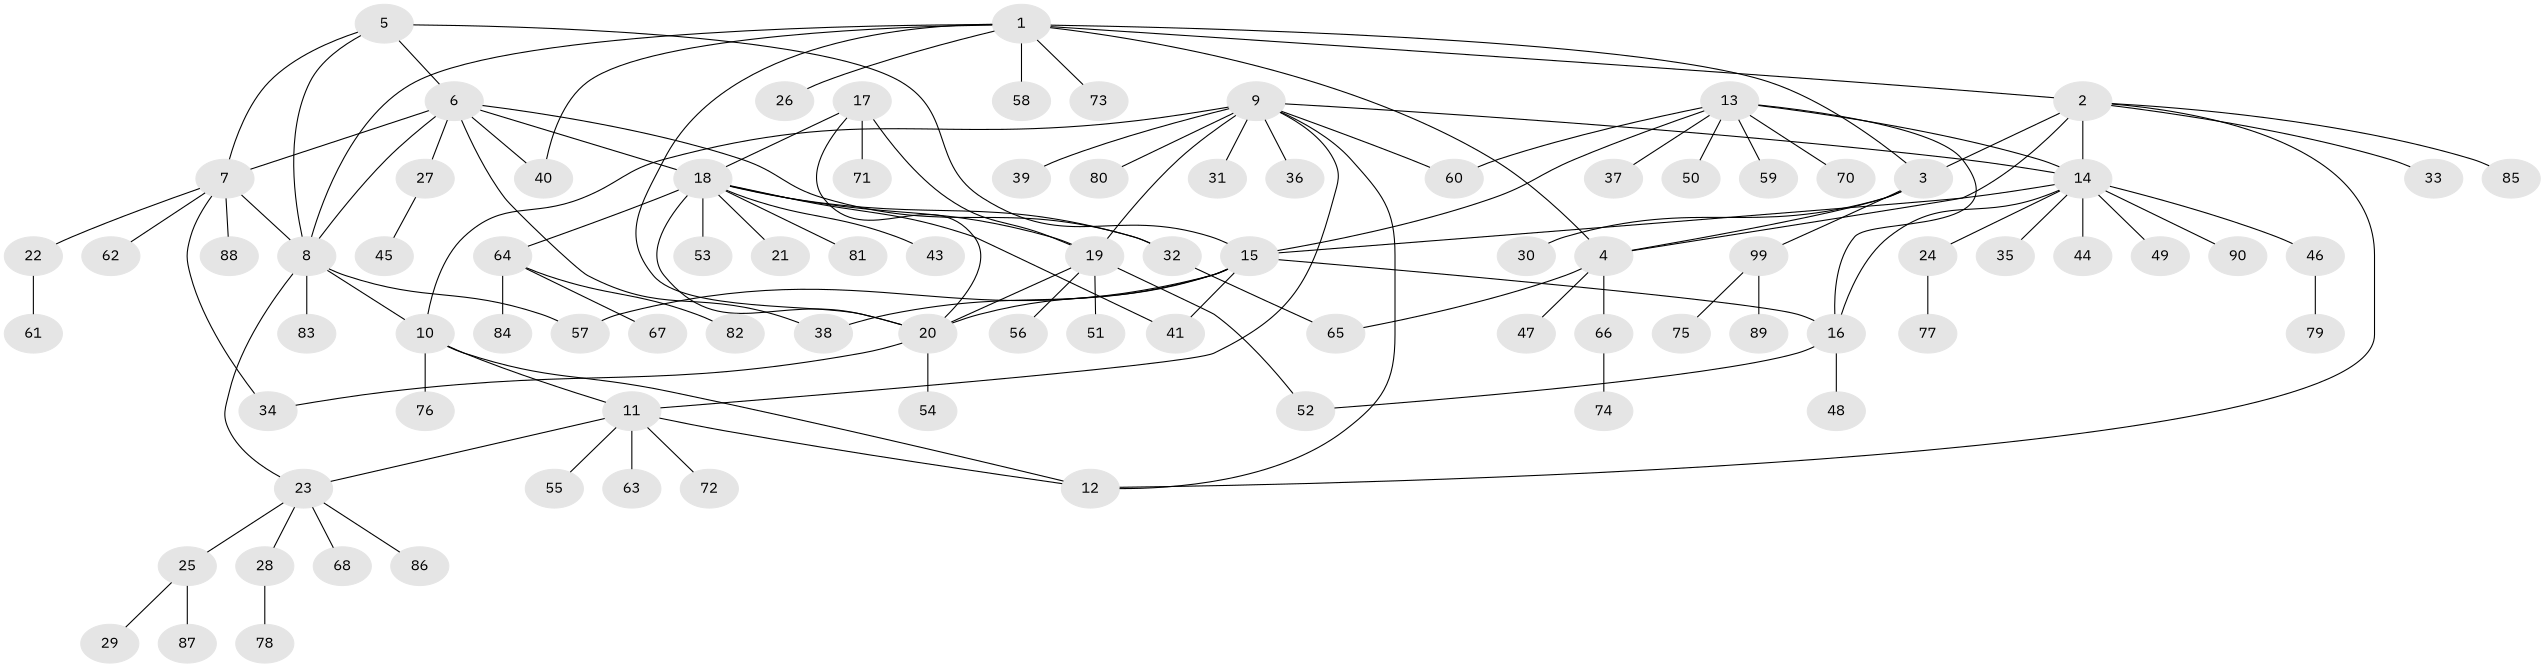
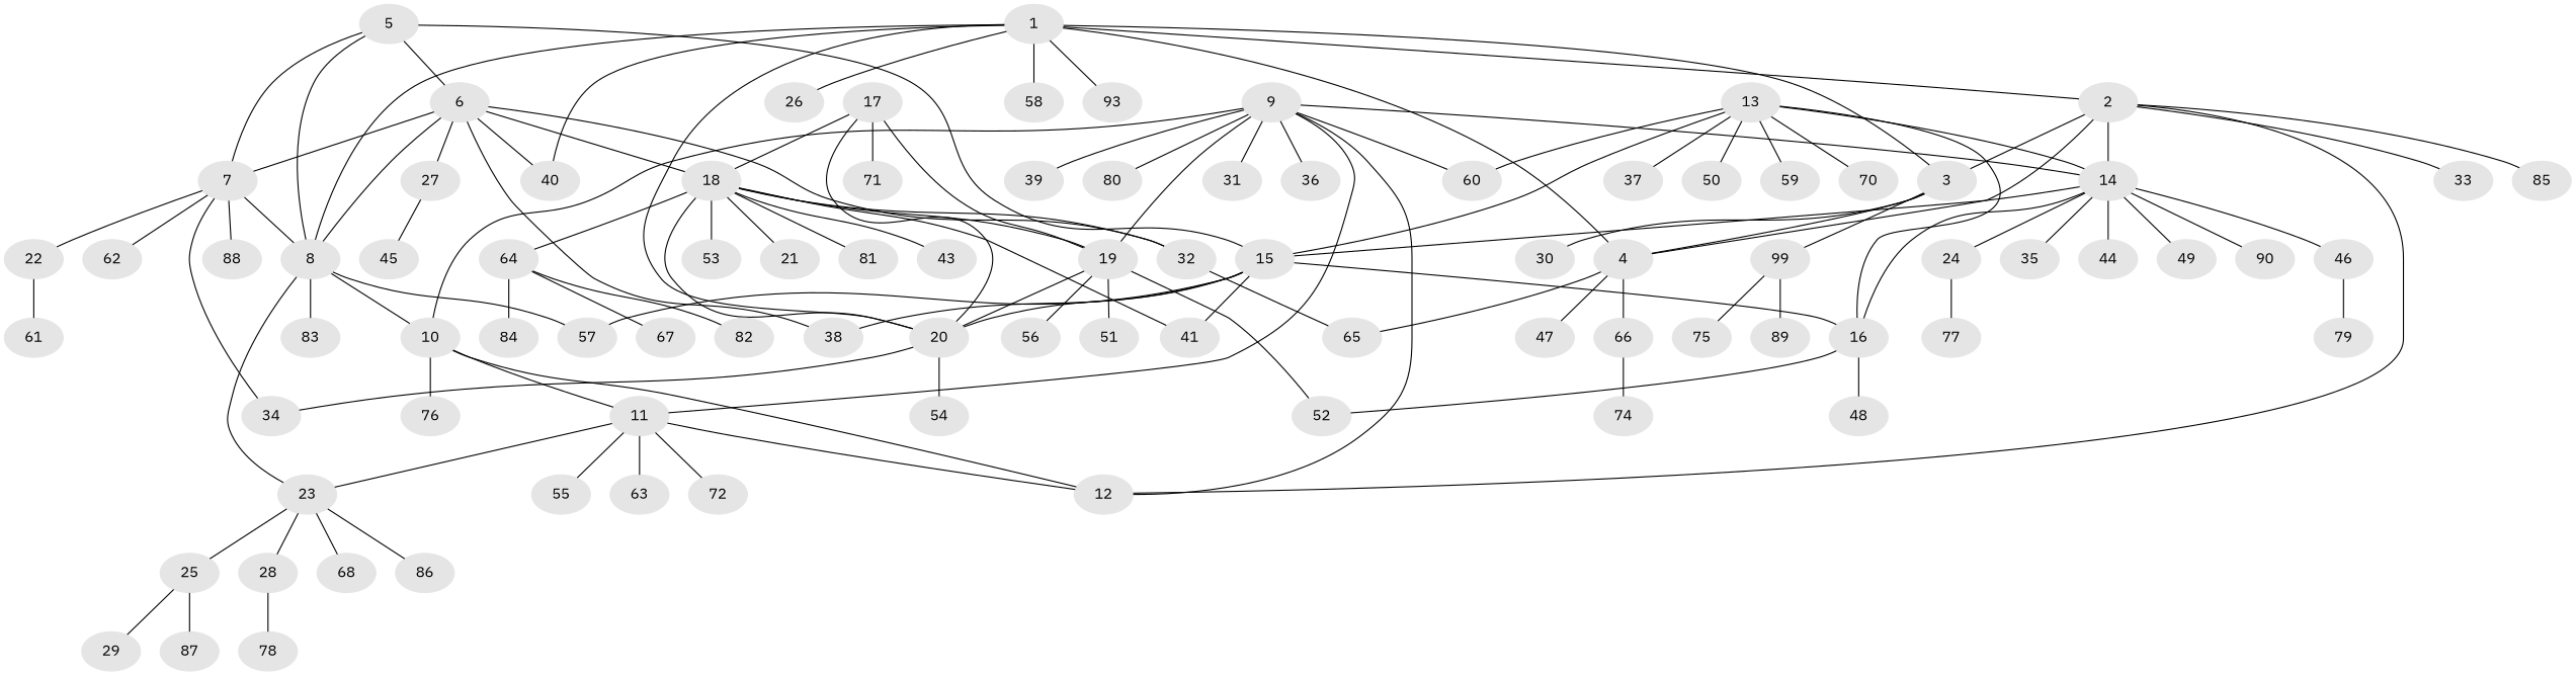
  graph {
    fontname="IBM Plex Sans"
    node [color=gray90 fontname="IBM Plex Sans" style=filled]
    edge [fontname="IBM Plex Sans"]
    1
    2
    3
    4
    8
    20
    26
    40
    58
-   73
+   73 [label=93]
    12
    14
    33
    85
    30
    n16 [label=99]
    47
    65
    66
    10
    23
    57
    83
    34
    54
    15
    16
    24
    35
    44
    46
    49
    90
    75
    89
    74
    5
    6
    7
    18
    27
    32
    38
    22
    62
    88
    41
    19
    21
    43
    53
    64
    81
    45
    61
    11
    76
    25
    28
    68
    86
    9
    31
    36
    39
    60
    80
    55
    63
    72
    52
    51
    56
    13
    37
    50
    59
    70
    48
    77
    79
    17
    71
    67
    82
    84
    29
    87
    78
    1 -- 2
    1 -- 3
    1 -- 4
    1 -- 8
    1 -- 20
    1 -- 26
    1 -- 40
    1 -- 58
    1 -- 73
    2 -- 3
    2 -- 4
    2 -- 12
    2 -- 14
    2 -- 33
    2 -- 85
    3 -- 4
    3 -- 30
    3 -- n16
    4 -- 47
    4 -- 65
    4 -- 66
    8 -- 10
    8 -- 23
    8 -- 57
    8 -- 83
    20 -- 34
    20 -- 54
    14 -- 15
    14 -- 16
    14 -- 24
    14 -- 35
    14 -- 44
    14 -- 46
    14 -- 49
    14 -- 90
    n16 -- 75
    n16 -- 89
    66 -- 74
    10 -- 12
    10 -- 11
    10 -- 76
    23 -- 25
    23 -- 28
    23 -- 68
    23 -- 86
    15 -- 20
    15 -- 57
    15 -- 16
    15 -- 38
    15 -- 41
    16 -- 52
    16 -- 48
    24 -- 77
    46 -- 79
    5 -- 8
    5 -- 15
    5 -- 6
    5 -- 7
    6 -- 8
    6 -- 40
    6 -- 7
    6 -- 18
    6 -- 27
    6 -- 32
    6 -- 38
    7 -- 8
    7 -- 34
    7 -- 22
    7 -- 62
    7 -- 88
    18 -- 20
    18 -- 32
    18 -- 41
    18 -- 19
    18 -- 21
    18 -- 43
    18 -- 53
    18 -- 64
    18 -- 81
    27 -- 45
    32 -- 65
    22 -- 61
    19 -- 20
    19 -- 52
    19 -- 51
    19 -- 56
    64 -- 67
    64 -- 82
    64 -- 84
    11 -- 12
    11 -- 23
    11 -- 55
    11 -- 63
    11 -- 72
    25 -- 29
    25 -- 87
    28 -- 78
    9 -- 12
    9 -- 14
    9 -- 10
    9 -- 19
    9 -- 11
    9 -- 31
    9 -- 36
    9 -- 39
    9 -- 60
    9 -- 80
    13 -- 14
    13 -- 15
    13 -- 16
    13 -- 60
    13 -- 37
    13 -- 50
    13 -- 59
    13 -- 70
    17 -- 20
    17 -- 18
    17 -- 19
    17 -- 71
  }
